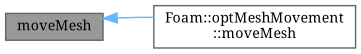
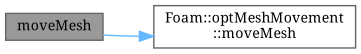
  digraph {
    rankdir=LR
    fontname="Noto Serif"
    node [fontname="Noto Serif" fontsize=10 shape=box style=filled]
    n1 [color=gray40 fillcolor=grey60 fontcolor=black height=0.2 label=moveMesh width=0.4]
    n2 [color=grey40 fillcolor=white height=0.2 label="Foam::optMeshMovement\l::moveMesh" width=0.4]
-   n2 -> n1 [color=steelblue1 fontname="Noto Serif" fontsize=10 labelfontname=Helvetica labelfontsize=10 style=solid]
+   n1 -> n2 [color=steelblue1 fontname="Noto Serif" fontsize=10 labelfontname=Helvetica labelfontsize=10 style=solid]
  }
